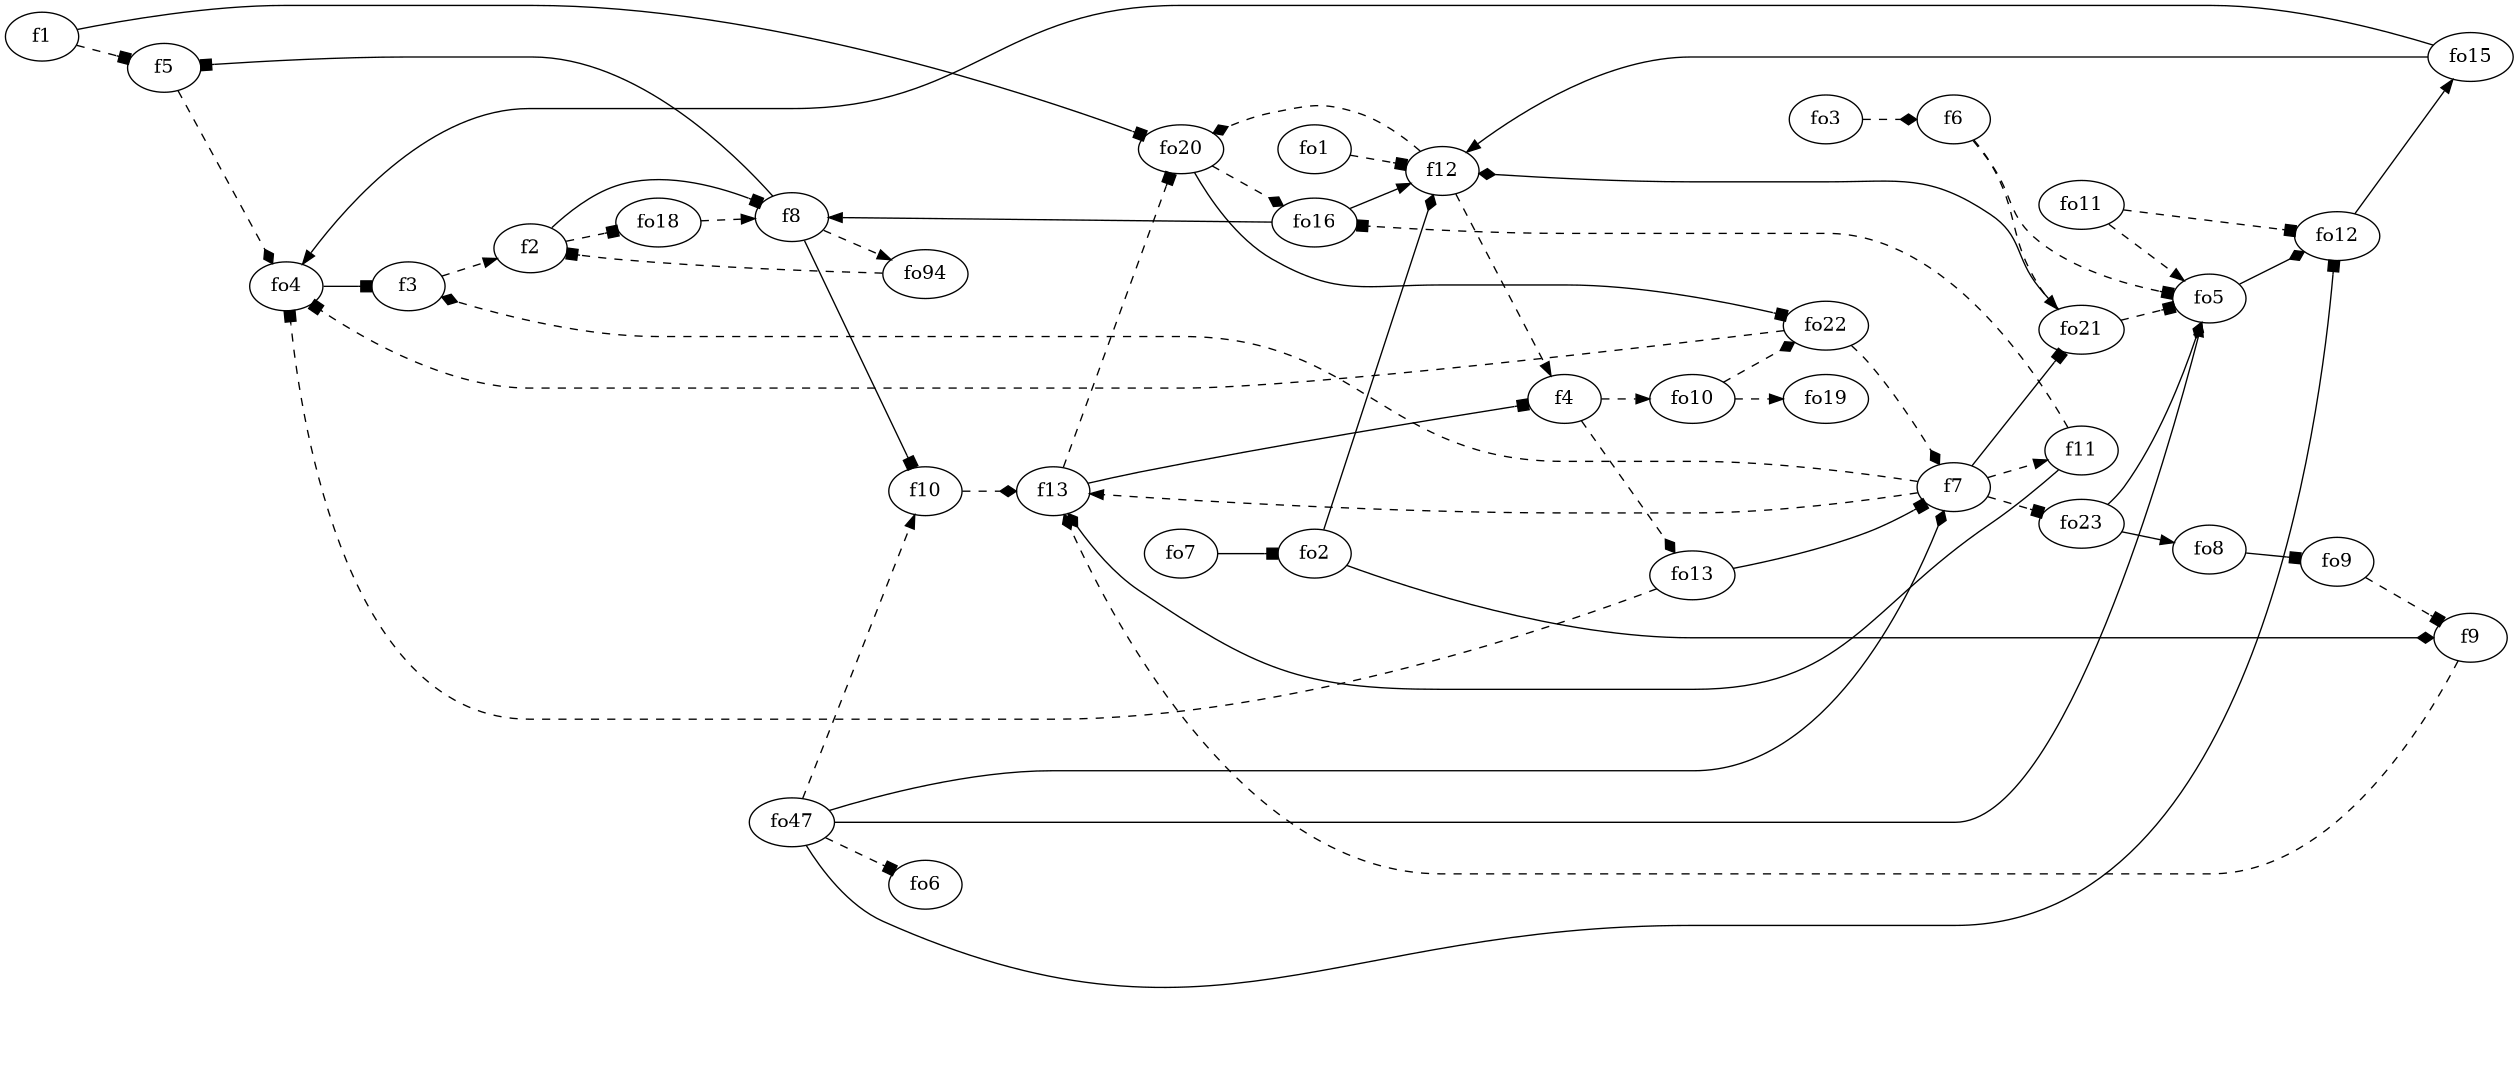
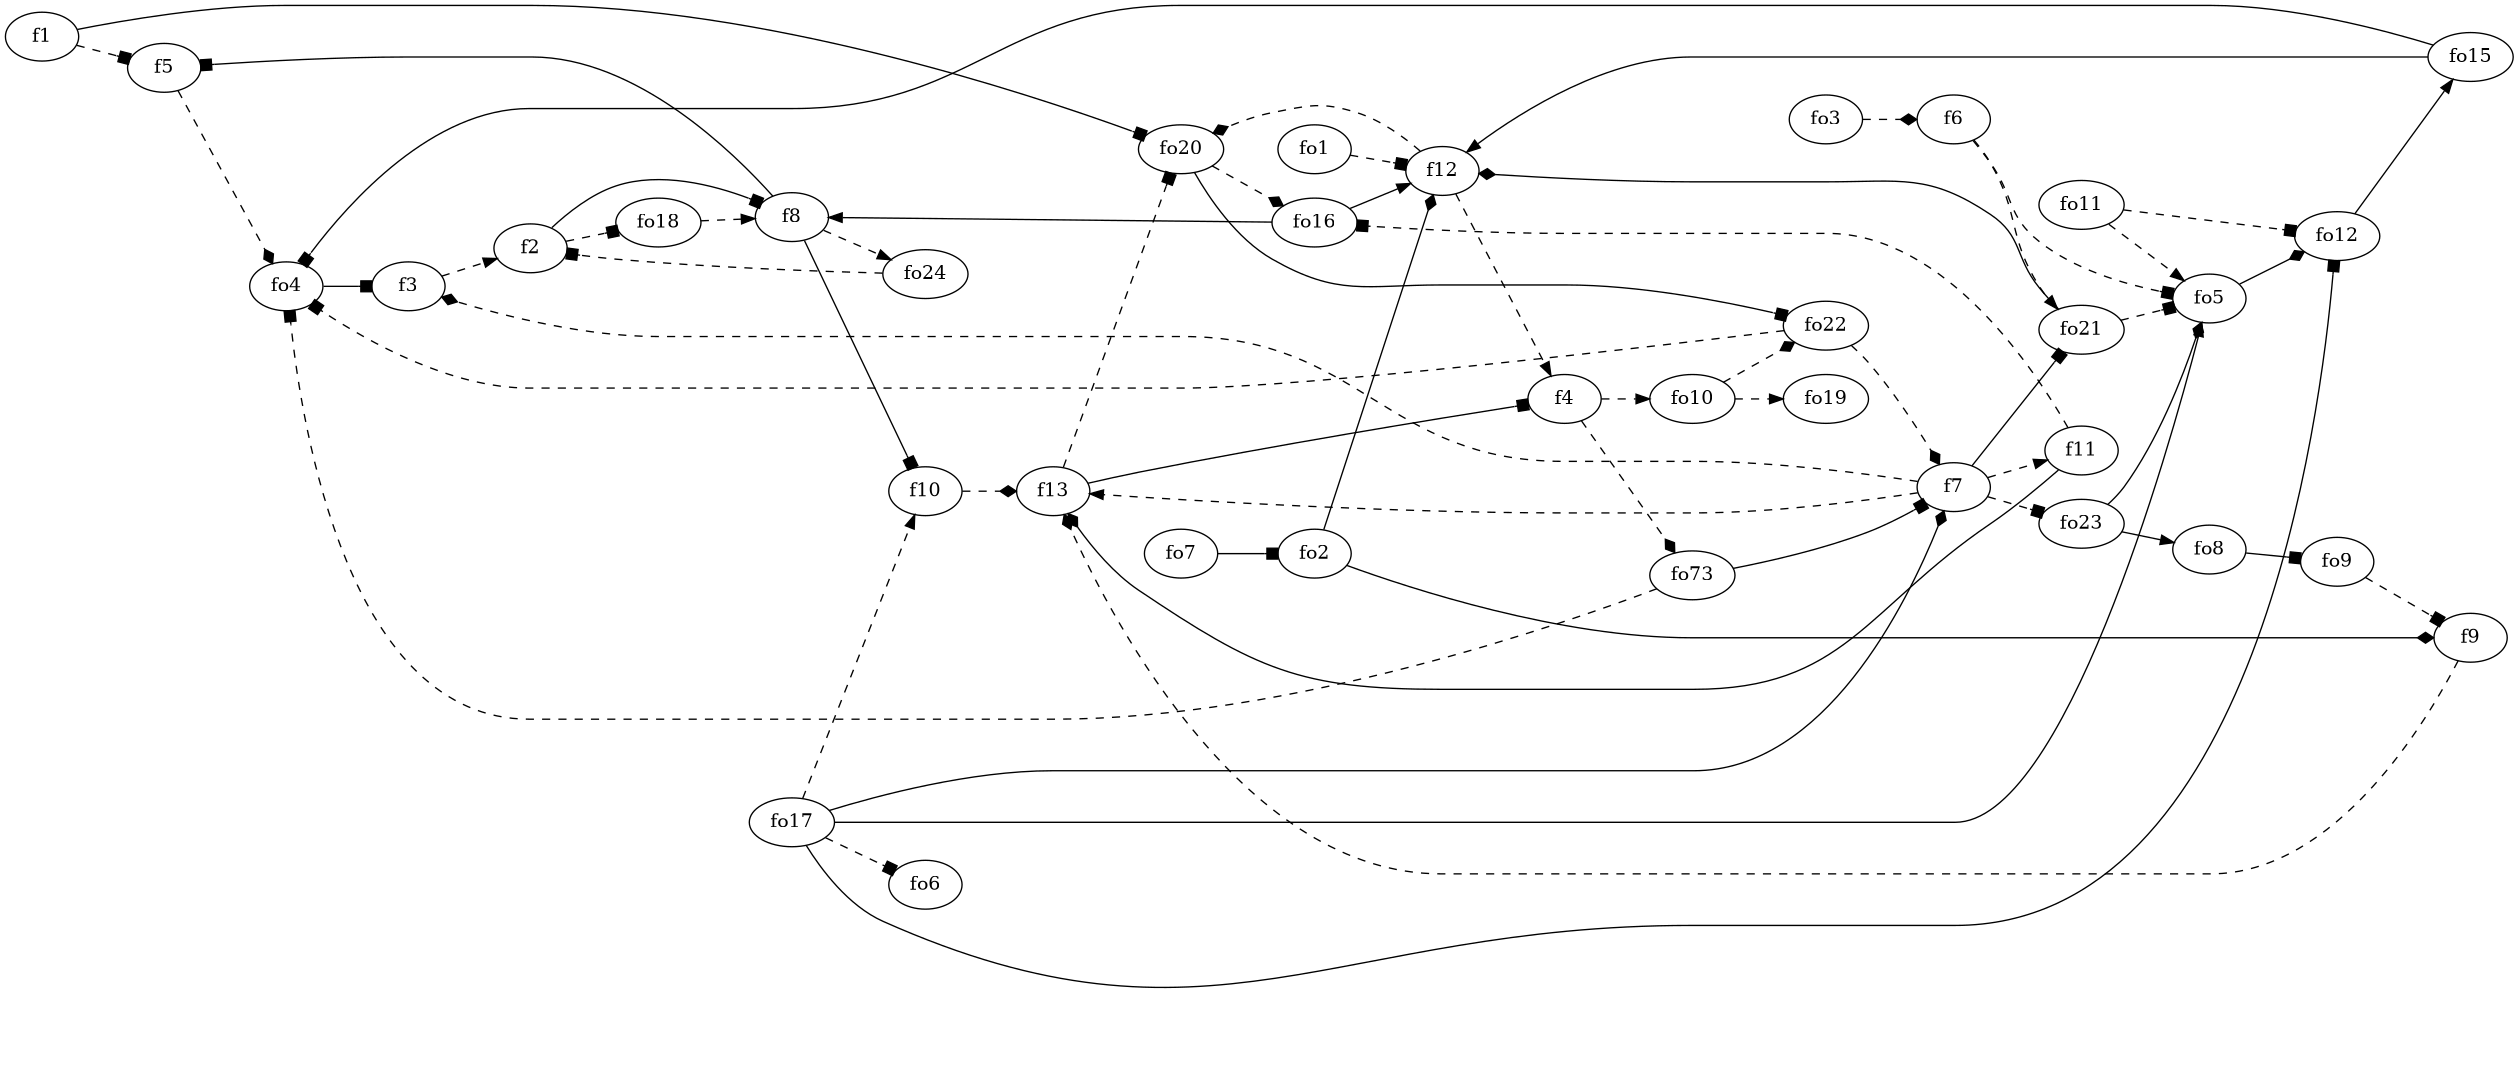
  strict digraph {
    rankdir=LR
    edge [arrowhead=box style=dashed weight=2]
    f1
    f5
    fo20
    fo4
    fo16
    fo22
    f2
    f8
    fo18
    f10
-   fo24 [label=fo94]
+   fo24
    f3
    f4
    fo10
-   fo13
+   fo13 [label=fo73]
    fo19
    f7
    f6
    fo5
    fo21
    fo12
    f12
    f11
    f13
    fo23
    fo8
    f9
    fo1
    fo2
    fo3
    fo15
    fo7
    fo9
    fo11
-   fo17 [label=fo47]
+   fo17
    fo6
    f1 -> f5
    f1 -> fo20 [style=solid]
    f5 -> fo4 [arrowhead=diamond]
    fo20 -> fo16 [arrowhead=diamond]
    fo20 -> fo22 [style=solid]
    fo4 -> f3 [style=solid]
    fo16 -> f8 [arrowhead=normal style=solid]
    fo16 -> f12 [arrowhead=normal style=solid]
    fo22 -> fo4
    fo22 -> f7 [arrowhead=diamond]
    f2 -> f8 [style=solid]
    f2 -> fo18
    f8 -> f5 [style=solid]
    f8 -> f10 [style=solid]
    f8 -> fo24 [arrowhead=normal]
    fo18 -> f8 [arrowhead=normal]
    f10 -> f13 [arrowhead=diamond]
    fo24 -> f2
    f3 -> f2 [arrowhead=normal]
    f4 -> fo10 [arrowhead=normal]
    f4 -> fo13 [arrowhead=diamond]
    fo10 -> fo22 [arrowhead=diamond]
    fo10 -> fo19 [arrowhead=normal]
    fo13 -> fo4
    fo13 -> f7 [style=solid]
    f7 -> f3 [arrowhead=diamond]
    f7 -> fo21 [style=solid]
    f7 -> f11 [arrowhead=normal]
    f7 -> f13 [arrowhead=normal]
    f7 -> fo23
    f6 -> fo5
    f6 -> fo21 [arrowhead=normal]
    fo5 -> fo12 [arrowhead=diamond style=solid]
    fo21 -> fo5
    fo21 -> f12 [arrowhead=diamond style=solid]
    fo12 -> fo15 [arrowhead=normal style=solid]
    f12 -> fo20 [arrowhead=diamond]
    f12 -> f4 [arrowhead=normal]
    f11 -> fo16
    f11 -> f13 [arrowhead=diamond style=solid]
    f13 -> fo20
    f13 -> f4 [style=solid]
    fo23 -> fo5 [arrowhead=diamond style=solid]
    fo23 -> fo8 [arrowhead=normal style=solid]
    fo8 -> fo9 [style=solid]
    f9 -> f13 [arrowhead=diamond]
    fo1 -> f12
    fo2 -> f12 [arrowhead=diamond style=solid]
    fo2 -> f9 [arrowhead=diamond style=solid]
    fo3 -> f6 [arrowhead=diamond]
-   fo15 -> fo4 [arrowhead=normal style=solid]
+   fo15 -> fo4 [style=solid]
    fo15 -> f12 [arrowhead=normal style=solid]
    fo7 -> fo2 [style=solid]
    fo9 -> f9
    fo11 -> fo5 [arrowhead=normal]
    fo11 -> fo12
    fo17 -> f10 [arrowhead=normal]
    fo17 -> f7 [arrowhead=diamond style=solid]
    fo17 -> fo5 [arrowhead=normal style=solid]
    fo17 -> fo12 [style=solid]
    fo17 -> fo6
  }
